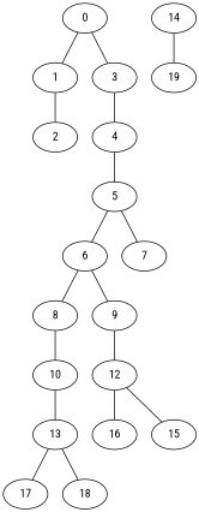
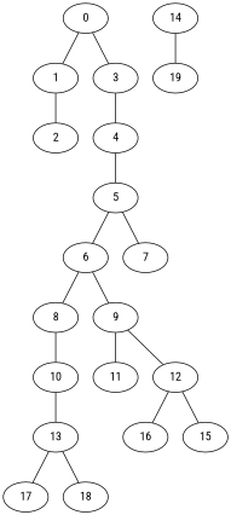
  graph {
    fontname="Roboto Condensed"
    node [fontname="Roboto Condensed"]
    edge [fontname="Roboto Condensed"]
    0
    1
    3
    2
    4
    5
    6
    7
    8
    9
    10
+   11
    12
    13
    16
    15
    17
    18
    14
    19
    0 -- 1
    0 -- 3
    1 -- 2
    3 -- 4
    4 -- 5
    5 -- 6
    5 -- 7
    6 -- 8
    6 -- 9
    8 -- 10
+   9 -- 11
    9 -- 12
    10 -- 13
    12 -- 16
    12 -- 15
    13 -- 17
    13 -- 18
    14 -- 19
  }
